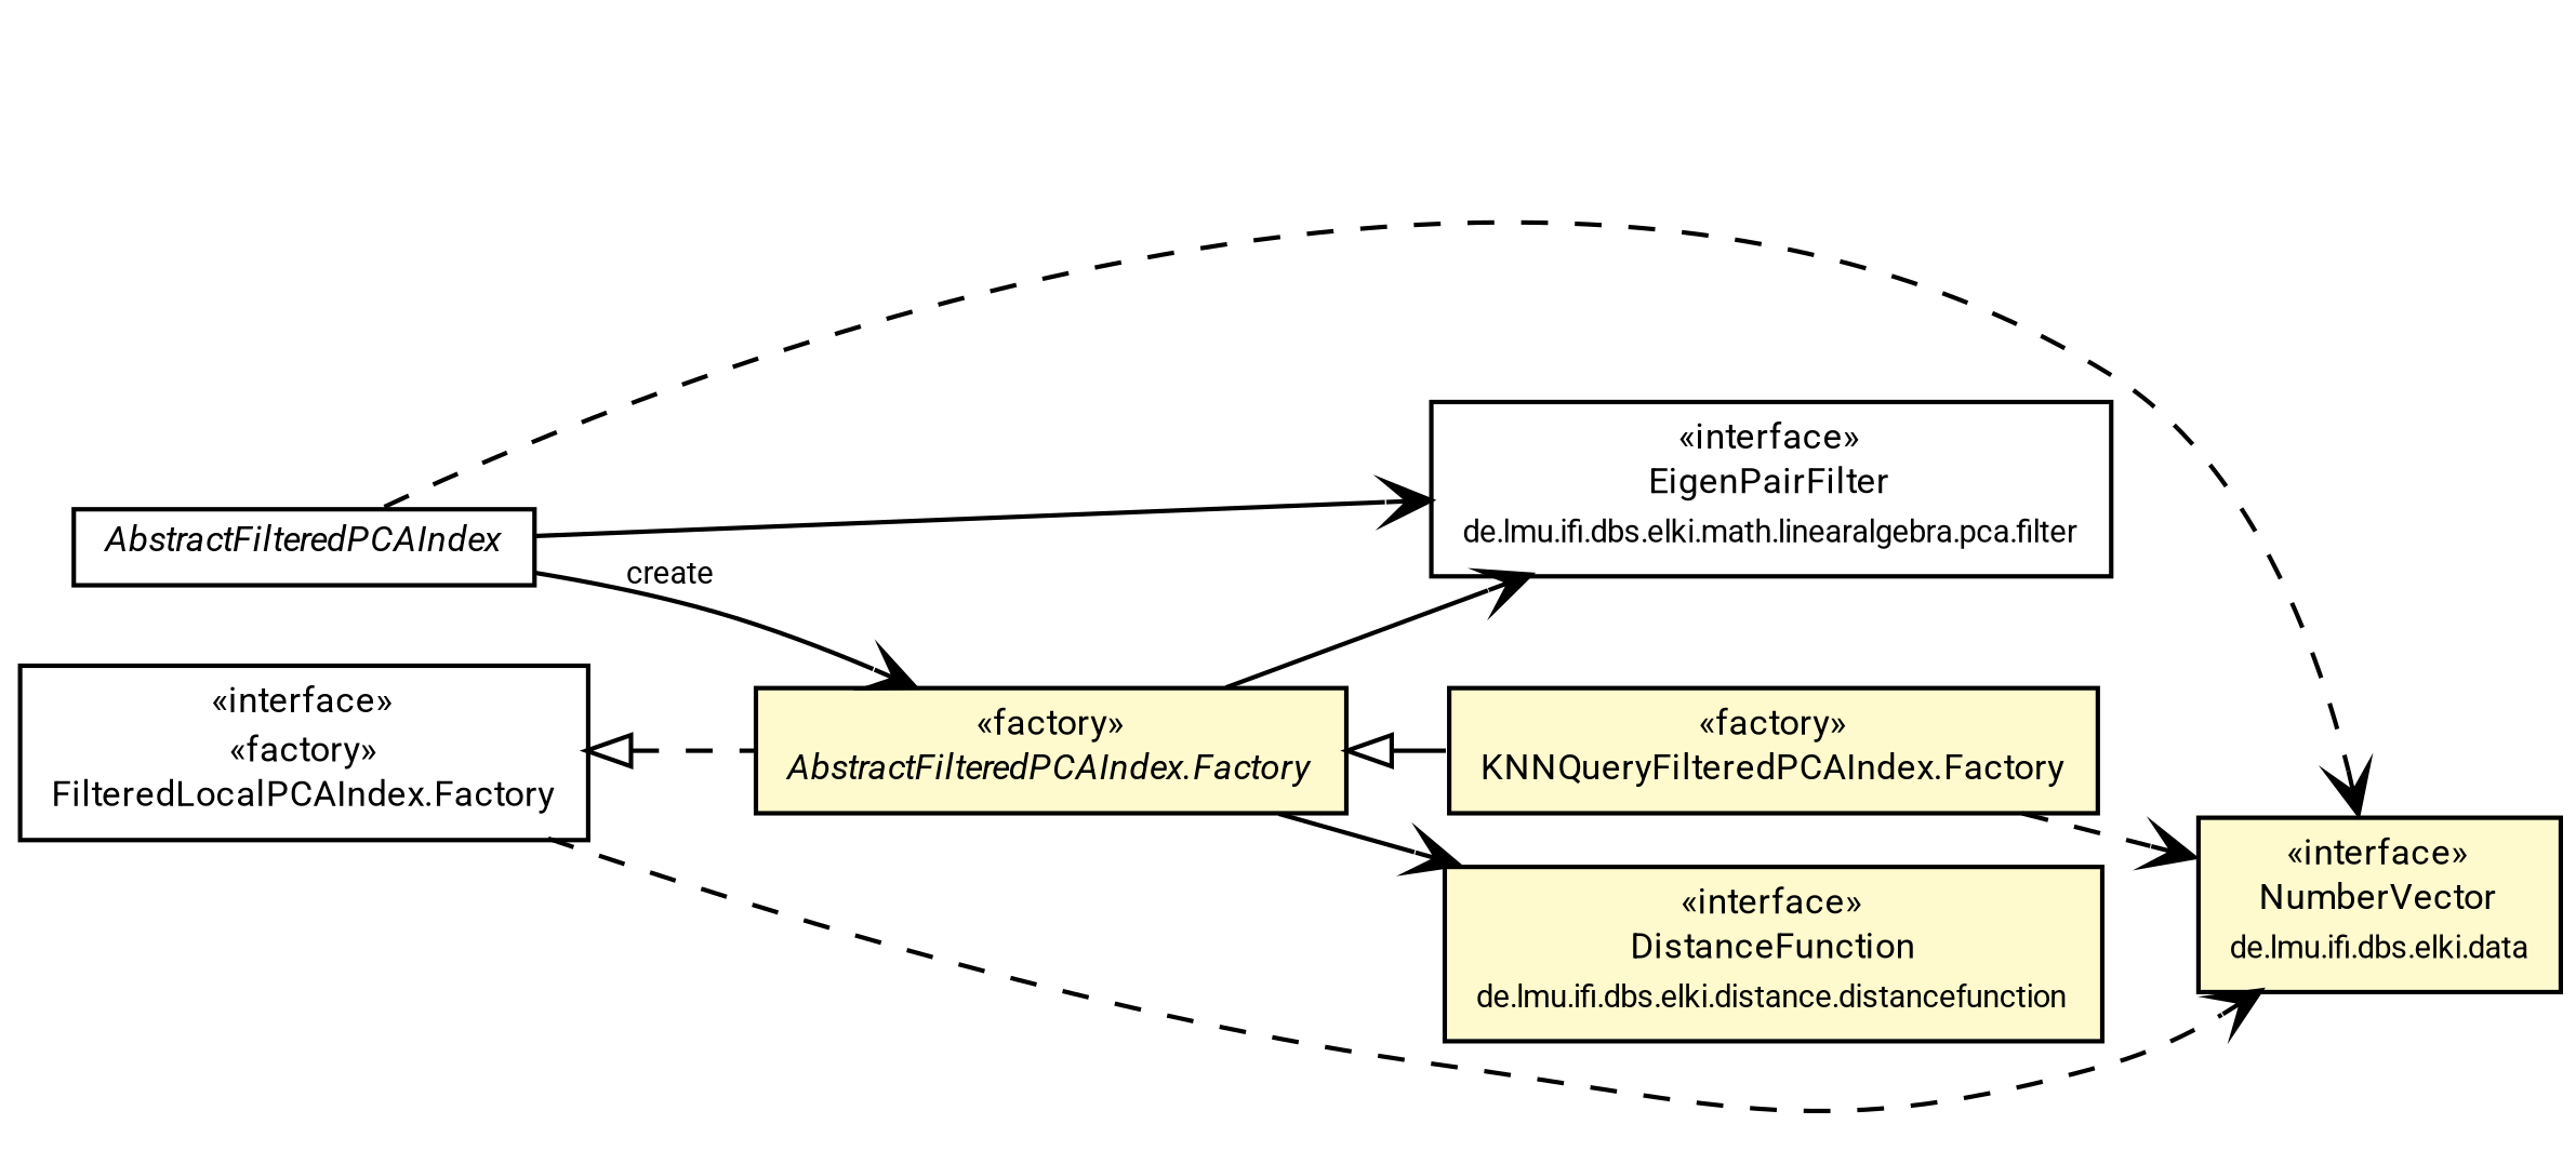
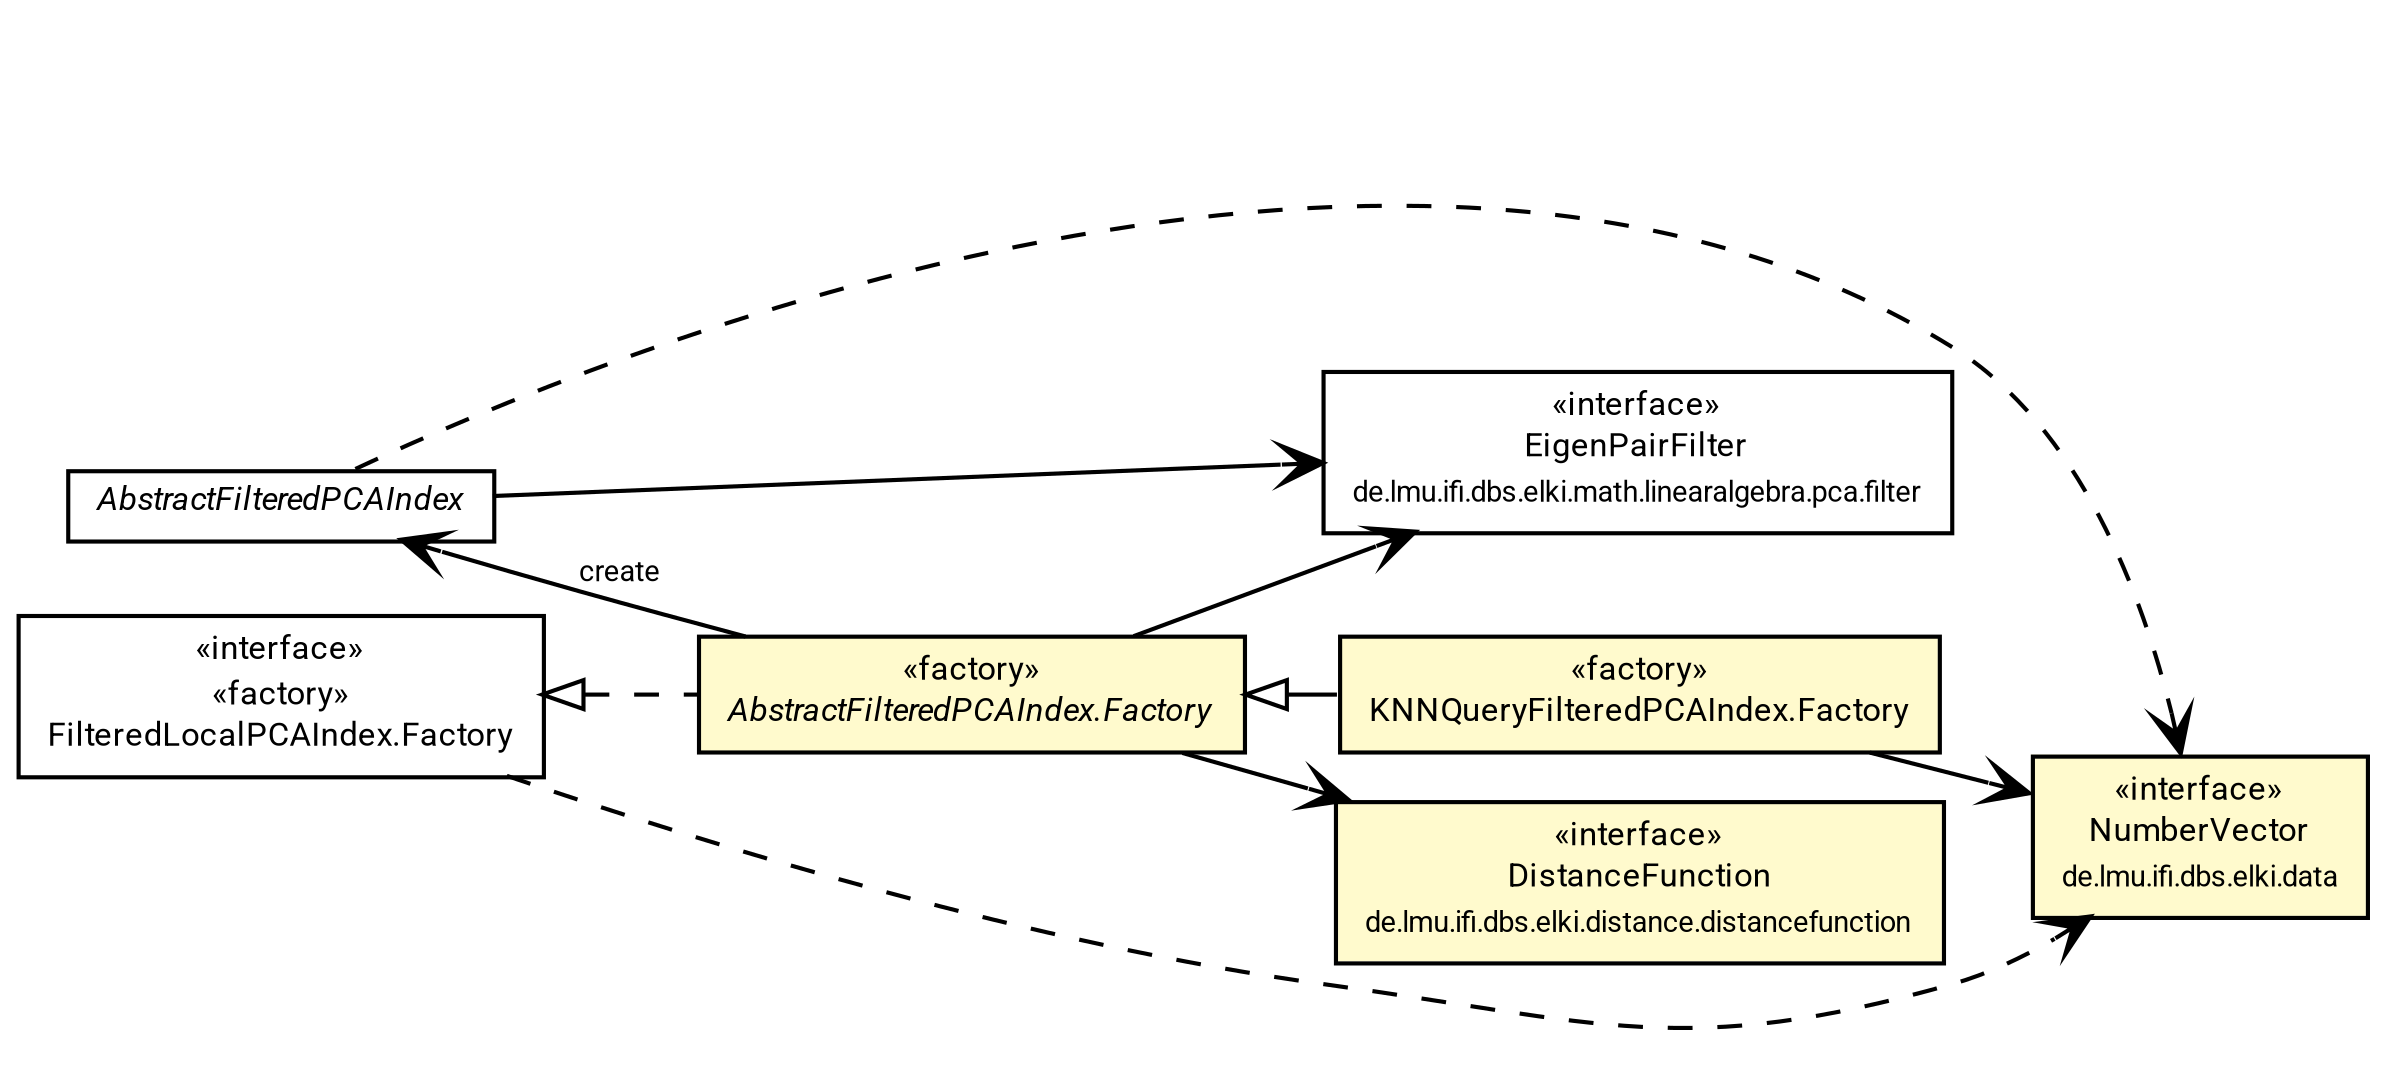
  digraph {
    nodesep=0.15
    rankdir=LR
    ranksep=0.25
    node [fontcolor=black fontname=Roboto fontsize=8 margin=0 shape=plaintext]
    edge [arrowhead=open color=black fontname=Roboto fontsize=7 labelfontname=Roboto labelfontsize=7 weight=1]
    n1 [height=0 label=<<table title="de.lmu.ifi.dbs.elki.index.preprocessed.localpca.AbstractFilteredPCAIndex" border="0" cellborder="1" cellspacing="0" cellpadding="2" href="AbstractFilteredPCAIndex.html" target="_parent"> 		<tr><td><table border="0" cellspacing="0" cellpadding="1"> 		<tr><td align="center" balign="center"> <font face="Roboto"><i>AbstractFilteredPCAIndex</i></font> </td></tr> 		</table></td></tr> 		</table>> width=0]
    n2 [height=0 label=<<table title="de.lmu.ifi.dbs.elki.data.NumberVector" border="0" cellborder="1" cellspacing="0" cellpadding="2" bgcolor="LemonChiffon" href="../../../data/NumberVector.html" target="_parent"> 		<tr><td><table border="0" cellspacing="0" cellpadding="1"> 		<tr><td align="center" balign="center"> &#171;interface&#187; </td></tr> 		<tr><td align="center" balign="center"> <font face="Roboto">NumberVector</font> </td></tr> 		<tr><td align="center" balign="center"> <font face="Roboto" point-size="7.0">de.lmu.ifi.dbs.elki.data</font> </td></tr> 		</table></td></tr> 		</table>> width=0]
    n3 [height=0 label=<<table title="de.lmu.ifi.dbs.elki.math.linearalgebra.pca.filter.EigenPairFilter" border="0" cellborder="1" cellspacing="0" cellpadding="2" href="../../../math/linearalgebra/pca/filter/EigenPairFilter.html" target="_parent"> 		<tr><td><table border="0" cellspacing="0" cellpadding="1"> 		<tr><td align="center" balign="center"> &#171;interface&#187; </td></tr> 		<tr><td align="center" balign="center"> <font face="Roboto">EigenPairFilter</font> </td></tr> 		<tr><td align="center" balign="center"> <font face="Roboto" point-size="7.0">de.lmu.ifi.dbs.elki.math.linearalgebra.pca.filter</font> </td></tr> 		</table></td></tr> 		</table>> width=0]
    n4 [height=0 label=<<table title="de.lmu.ifi.dbs.elki.index.preprocessed.localpca.AbstractFilteredPCAIndex.Factory" border="0" cellborder="1" cellspacing="0" cellpadding="2" bgcolor="lemonChiffon" href="AbstractFilteredPCAIndex.Factory.html" target="_parent"> 		<tr><td><table border="0" cellspacing="0" cellpadding="1"> 		<tr><td align="center" balign="center"> &#171;factory&#187; </td></tr> 		<tr><td align="center" balign="center"> <font face="Roboto"><i>AbstractFilteredPCAIndex.Factory</i></font> </td></tr> 		</table></td></tr> 		</table>> width=0]
    n5 [height=0 label=<<table title="de.lmu.ifi.dbs.elki.index.preprocessed.localpca.KNNQueryFilteredPCAIndex.Factory" border="0" cellborder="1" cellspacing="0" cellpadding="2" bgcolor="LemonChiffon" href="KNNQueryFilteredPCAIndex.Factory.html" target="_parent"> 		<tr><td><table border="0" cellspacing="0" cellpadding="1"> 		<tr><td align="center" balign="center"> &#171;factory&#187; </td></tr> 		<tr><td align="center" balign="center"> <font face="Roboto">KNNQueryFilteredPCAIndex.Factory</font> </td></tr> 		</table></td></tr> 		</table>> width=0]
    n6 [height=0 label=<<table title="de.lmu.ifi.dbs.elki.distance.distancefunction.DistanceFunction" border="0" cellborder="1" cellspacing="0" cellpadding="2" bgcolor="LemonChiffon" href="../../../distance/distancefunction/DistanceFunction.html" target="_parent"> 		<tr><td><table border="0" cellspacing="0" cellpadding="1"> 		<tr><td align="center" balign="center"> &#171;interface&#187; </td></tr> 		<tr><td align="center" balign="center"> <font face="Roboto">DistanceFunction</font> </td></tr> 		<tr><td align="center" balign="center"> <font face="Roboto" point-size="7.0">de.lmu.ifi.dbs.elki.distance.distancefunction</font> </td></tr> 		</table></td></tr> 		</table>> width=0]
    n7 [height=0 label=<<table title="de.lmu.ifi.dbs.elki.index.preprocessed.localpca.FilteredLocalPCAIndex.Factory" border="0" cellborder="1" cellspacing="0" cellpadding="2" href="FilteredLocalPCAIndex.Factory.html" target="_parent"> 		<tr><td><table border="0" cellspacing="0" cellpadding="1"> 		<tr><td align="center" balign="center"> &#171;interface&#187; </td></tr> 		<tr><td align="center" balign="center"> &#171;factory&#187; </td></tr> 		<tr><td align="center" balign="center"> <font face="Roboto">FilteredLocalPCAIndex.Factory</font> </td></tr> 		</table></td></tr> 		</table>> width=0]
    n1 -> n2 [style=dashed weight=0]
    n1 -> n3
-   n1 -> n4 [label=create]
+   n4 -> n1 [label=create]
    n4 -> n3
    n4 -> n5 [arrowtail=empty dir=back weight=10 arrowhead=""]
    n4 -> n6
-   n5 -> n2 [style=dashed weight=0]
+   n5 -> n2 [style=solid weight=0]
    n7 -> n2 [style=dashed weight=0]
    n7 -> n4 [arrowtail=empty dir=back style=dashed weight=9 arrowhead=""]
  }
